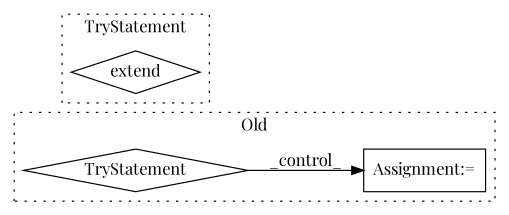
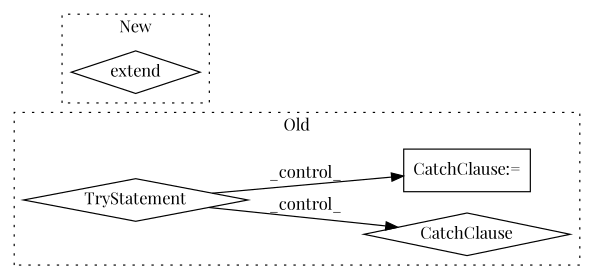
  digraph {
    fontname="Playfair Display"
    rankdir=LR
    node [fontname="Playfair Display" shape=diamond]
    edge [fontname="Playfair Display"]
+   n1 [a=12 l="17,2" label=CatchClause s="25895,25935"]
    n2 [a=54 l=4 label=TryStatement s=25826]
-   n3 [a=7 l=1 label="Assignment:=" s=25848 shape=box]
+   n3 [a=7 l=1 label="CatchClause:=" s=25848 shape=box]
    n4 [a=32 l="7,1" label=extend s="25771,25800"]
    subgraph cluster_1 {
      label=Old
      style=dotted
+     n1
      n2
      n3
    }
    subgraph cluster_2 {
-     label=TryStatement
+     label=New
      style=dotted
      n4
    }
+   n2 -> n1 [label=_control_]
    n2 -> n3 [label=_control_]
  }
